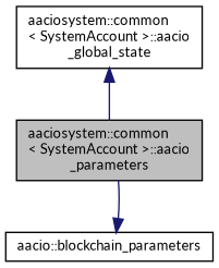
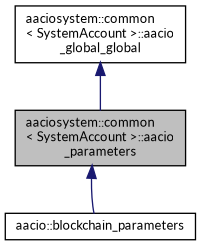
  digraph {
    fontname=Lato
    node [color=black fillcolor=white fontname=Lato fontsize=10 shape=record style=filled]
    edge [color=midnightblue dir=back fontname=Lato fontsize=10 labelfontname=Helvetica labelfontsize=10 style=solid]
    n1 [fillcolor=grey75 fontcolor=black height=0.2 label="aaciosystem::common\l\< SystemAccount \>::aacio\l_parameters" width=0.4]
-   n2 [height=0.2 label="aaciosystem::common\l\< SystemAccount \>::aacio\l_global_state" width=0.4]
+   n2 [height=0.2 label="aaciosystem::common\l\< SystemAccount \>::aacio\l_global_global" width=0.4]
    n3 [height=0.2 label="aacio::blockchain_parameters" width=0.4]
    n2 -> n1
-   n3 -> n1
+   n1 -> n3
  }
